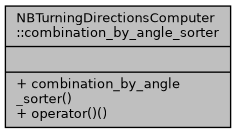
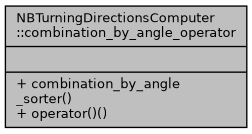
  digraph {
-   n1 [color=black fillcolor=grey75 fontcolor=black fontname=Helvetica fontsize=10 height=0.2 label="{NBTurningDirectionsComputer\l::combination_by_angle_sorter\n||+ combination_by_angle\l_sorter()\l+ operator()()\l}" shape=record style=filled width=0.4]
+   n1 [color=black fillcolor=grey75 fontcolor=black fontname=Helvetica fontsize=10 height=0.2 label="{NBTurningDirectionsComputer\l::combination_by_angle_operator\n||+ combination_by_angle\l_sorter()\l+ operator()()\l}" shape=record style=filled width=0.4]
  }
